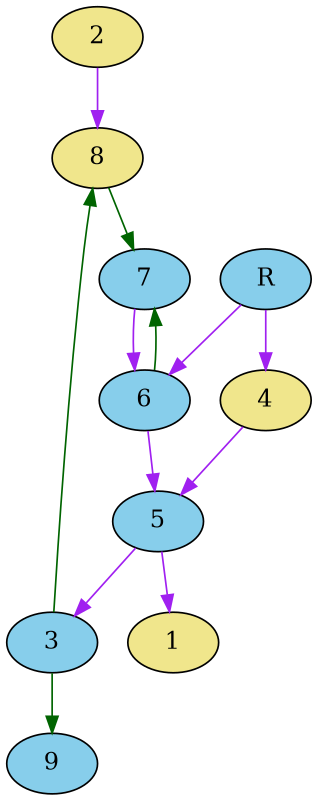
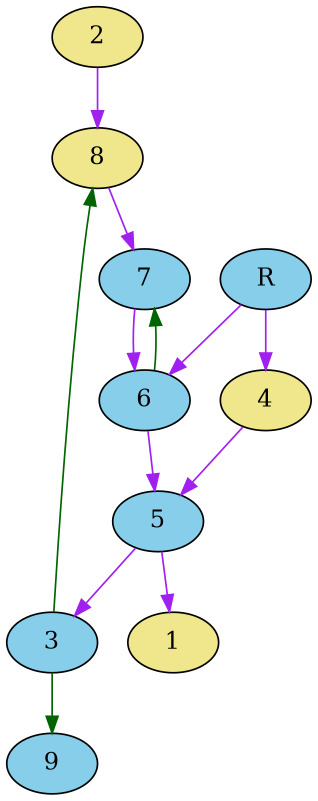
  digraph {
    node [fillcolor=skyblue style=filled]
    edge [color=purple]
    2 [fillcolor=khaki]
    8 [fillcolor=khaki]
    7
    3
    9
    4 [fillcolor=khaki]
    5
    1 [fillcolor=khaki]
    6
    R
    2 -> 8
-   8 -> 7 [color=darkgreen]
+   8 -> 7
    7 -> 6
    3 -> 8 [color=darkgreen]
    3 -> 9 [color=darkgreen]
    4 -> 5
    5 -> 3
    5 -> 1
    6 -> 7 [color=darkgreen]
    6 -> 5
    R -> 4
    R -> 6
  }
